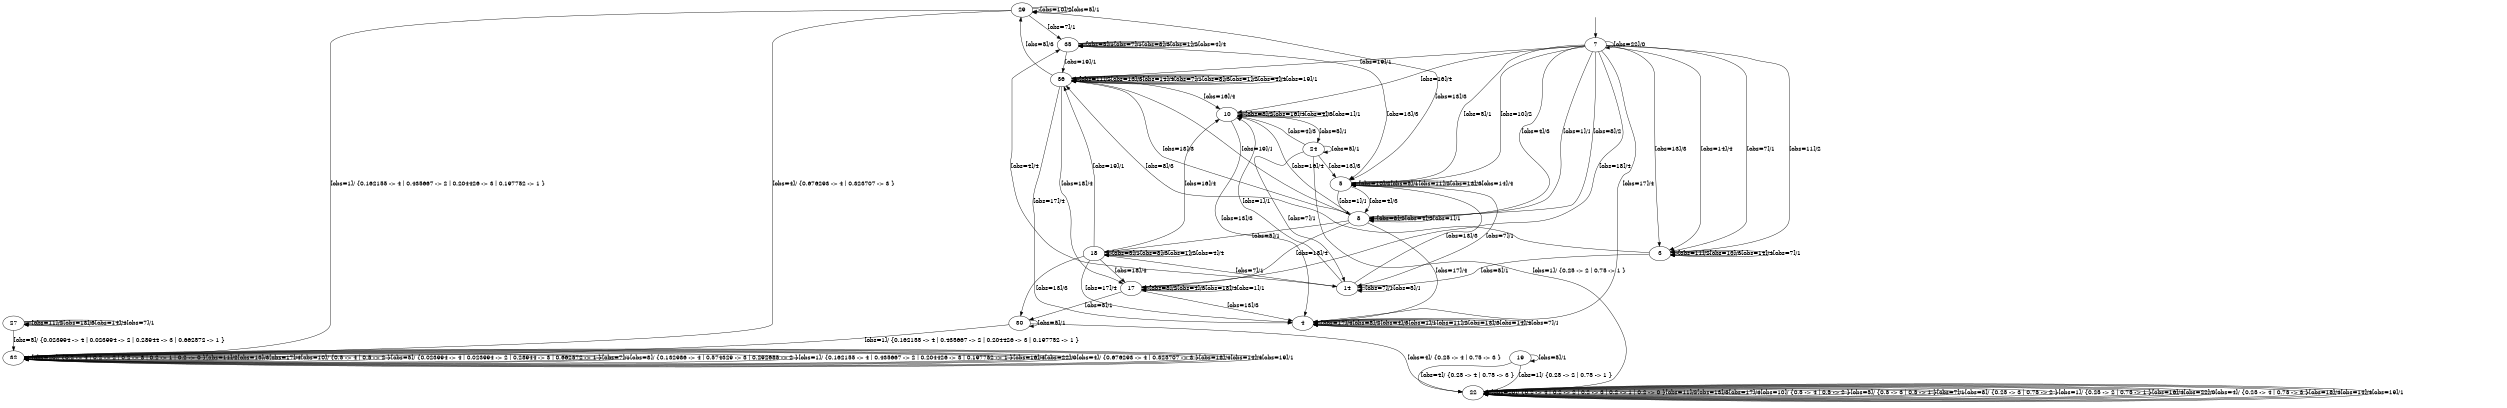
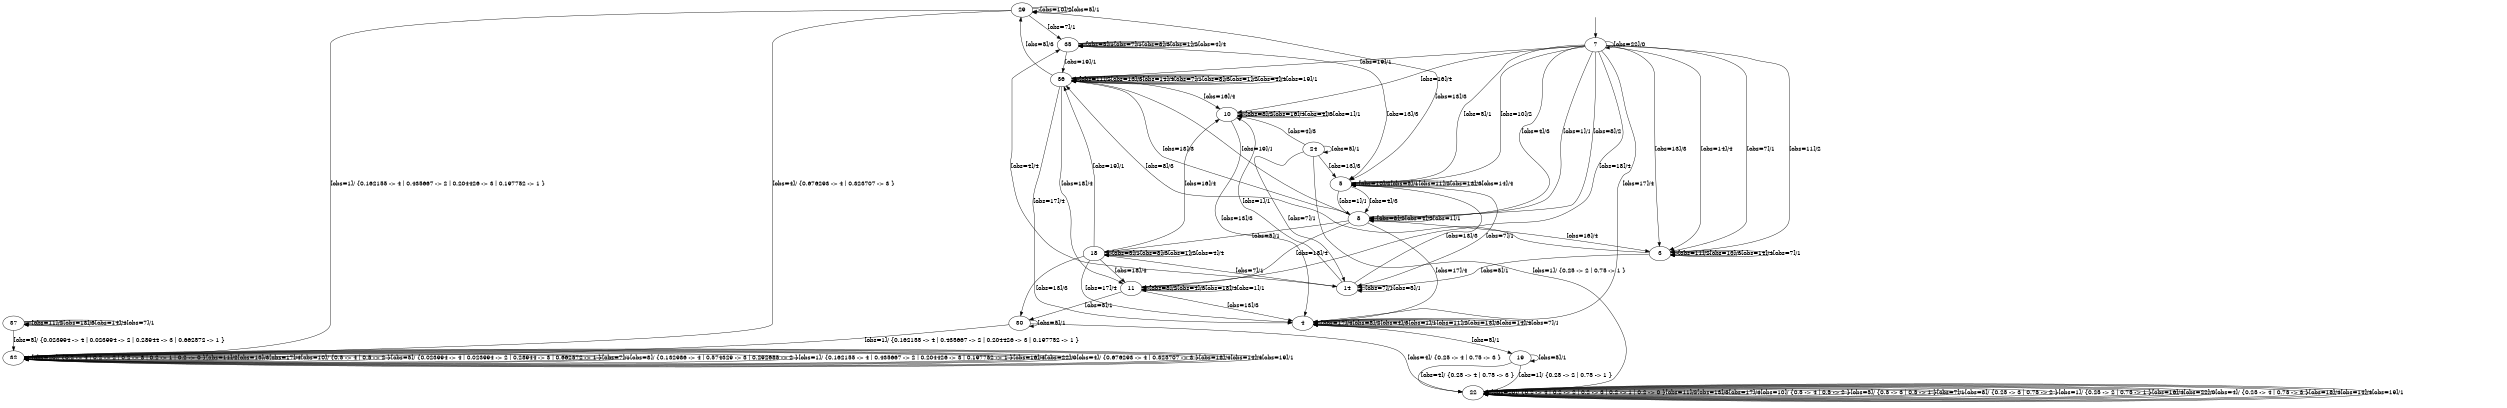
  digraph {
    fontname="DejaVu Serif"
    node [fontname="DejaVu Serif"]
    edge [fontname="DejaVu Serif"]
-   37 [label=27]
+   37
    32
    36
    29
-   11 [label=17]
+   11
    10
    4
    35
    5
    30
    24
    19
    8
    14
    22
    18
    3
    n18 [label=7]
    __init [style=invis width=0]
    37 -> 37 [label="[obs=11]/2"]
    37 -> 37 [label="[obs=13]/3"]
    37 -> 37 [label="[obs=14]/4"]
    37 -> 37 [label="[obs=7]/1"]
    37 -> 32 [label="[obs=5]/ {0.023994 -> 4 | 0.023994 -> 2 | 0.28944 -> 3 | 0.662572 -> 1 }"]
    32 -> 32 [label="[obs=20]/ {0.2 -> 4 | 0.2 -> 2 | 0.2 -> 3 | 0.2 -> 1 | 0.2 -> 0 }"]
    32 -> 32 [label="[obs=11]/2"]
    32 -> 32 [label="[obs=13]/3"]
    32 -> 32 [label="[obs=17]/4"]
    32 -> 32 [label="[obs=10]/ {0.5 -> 4 | 0.5 -> 2 }"]
    32 -> 32 [label="[obs=5]/ {0.023994 -> 4 | 0.023994 -> 2 | 0.28944 -> 3 | 0.662572 -> 1 }"]
    32 -> 32 [label="[obs=7]/1"]
    32 -> 32 [label="[obs=8]/ {0.132986 -> 4 | 0.574329 -> 3 | 0.292685 -> 2 }"]
    32 -> 32 [label="[obs=1]/ {0.162155 -> 4 | 0.435667 -> 2 | 0.204426 -> 3 | 0.197752 -> 1 }"]
    32 -> 32 [label="[obs=16]/4"]
    32 -> 32 [label="[obs=22]/0"]
    32 -> 32 [label="[obs=4]/ {0.676293 -> 4 | 0.323707 -> 3 }"]
    32 -> 32 [label="[obs=18]/4"]
    32 -> 32 [label="[obs=14]/4"]
    32 -> 32 [label="[obs=19]/1"]
    36 -> 36 [label="[obs=11]/2"]
    36 -> 36 [label="[obs=13]/3"]
    36 -> 36 [label="[obs=14]/4"]
    36 -> 36 [label="[obs=7]/1"]
    36 -> 36 [label="[obs=8]/3"]
    36 -> 36 [label="[obs=1]/2"]
    36 -> 36 [label="[obs=4]/4"]
    36 -> 36 [label="[obs=19]/1"]
    36 -> 29 [label="[obs=5]/3"]
    36 -> 11 [label="[obs=18]/4"]
    36 -> 10 [label="[obs=16]/4"]
    36 -> 4 [label="[obs=17]/4"]
    29 -> 32 [label="[obs=1]/ {0.162155 -> 4 | 0.435667 -> 2 | 0.204426 -> 3 | 0.197752 -> 1 }"]
    29 -> 32 [label="[obs=4]/ {0.676293 -> 4 | 0.323707 -> 3 }"]
    29 -> 29 [label="[obs=10]/2"]
    29 -> 29 [label="[obs=5]/1"]
    29 -> 35 [label="[obs=7]/1"]
    29 -> 5 [label="[obs=13]/3"]
    11 -> 11 [label="[obs=8]/2"]
    11 -> 11 [label="[obs=4]/3"]
    11 -> 11 [label="[obs=18]/4"]
    11 -> 11 [label="[obs=1]/1"]
    11 -> 4 [label="[obs=13]/3"]
    11 -> 30 [label="[obs=5]/1"]
    10 -> 10 [label="[obs=8]/2"]
    10 -> 10 [label="[obs=16]/4"]
    10 -> 10 [label="[obs=4]/3"]
    10 -> 10 [label="[obs=1]/1"]
    10 -> 4 [label="[obs=13]/3"]
-   10 -> 24 [label="[obs=5]/1"]
    4 -> 4 [label="[obs=17]/4"]
    4 -> 4 [label="[obs=8]/2"]
    4 -> 4 [label="[obs=4]/3"]
    4 -> 4 [label="[obs=1]/1"]
    4 -> 4 [label="[obs=11]/2"]
    4 -> 4 [label="[obs=13]/3"]
    4 -> 4 [label="[obs=14]/4"]
    4 -> 4 [label="[obs=7]/1"]
+   4 -> 19 [label="[obs=5]/1"]
    35 -> 36 [label="[obs=19]/1"]
    35 -> 35 [label="[obs=5]/1"]
    35 -> 35 [label="[obs=7]/1"]
    35 -> 35 [label="[obs=8]/3"]
    35 -> 35 [label="[obs=1]/2"]
    35 -> 35 [label="[obs=4]/4"]
    35 -> 5 [label="[obs=13]/3"]
    5 -> 5 [label="[obs=10]/2"]
    5 -> 5 [label="[obs=5]/1"]
    5 -> 5 [label="[obs=11]/2"]
    5 -> 5 [label="[obs=13]/3"]
    5 -> 5 [label="[obs=14]/4"]
    5 -> 8 [label="[obs=4]/3"]
    5 -> 8 [label="[obs=1]/1"]
    5 -> 14 [label="[obs=7]/1"]
    30 -> 32 [label="[obs=1]/ {0.162155 -> 4 | 0.435667 -> 2 | 0.204426 -> 3 | 0.197752 -> 1 }"]
    30 -> 30 [label="[obs=5]/1"]
    30 -> 22 [label="[obs=4]/ {0.25 -> 4 | 0.75 -> 3 }"]
    24 -> 10 [label="[obs=4]/3"]
    24 -> 5 [label="[obs=13]/3"]
    24 -> 24 [label="[obs=5]/1"]
    24 -> 14 [label="[obs=7]/1"]
    24 -> 22 [label="[obs=1]/ {0.25 -> 2 | 0.75 -> 1 }"]
    19 -> 19 [label="[obs=5]/1"]
    19 -> 22 [label="[obs=1]/ {0.25 -> 2 | 0.75 -> 1 }"]
    19 -> 22 [label="[obs=4]/ {0.25 -> 4 | 0.75 -> 3 }"]
    8 -> 36 [label="[obs=13]/3"]
    8 -> 36 [label="[obs=19]/1"]
    8 -> 11 [label="[obs=18]/4"]
-   8 -> 10 [label="[obs=16]/4"]
+   8 -> 3 [label="[obs=16]/4"]
    8 -> 4 [label="[obs=17]/4"]
    8 -> 8 [label="[obs=8]/2"]
    8 -> 8 [label="[obs=4]/3"]
    8 -> 8 [label="[obs=1]/1"]
    8 -> 18 [label="[obs=5]/1"]
    14 -> 10 [label="[obs=1]/1"]
    14 -> 35 [label="[obs=4]/4"]
    14 -> 5 [label="[obs=13]/3"]
    14 -> 14 [label="[obs=7]/1"]
    14 -> 14 [label="[obs=5]/1"]
    22 -> 22 [label="[obs=20]/ {0.2 -> 4 | 0.2 -> 2 | 0.2 -> 3 | 0.2 -> 1 | 0.2 -> 0 }"]
    22 -> 22 [label="[obs=11]/2"]
    22 -> 22 [label="[obs=13]/3"]
    22 -> 22 [label="[obs=17]/4"]
    22 -> 22 [label="[obs=10]/ {0.5 -> 4 | 0.5 -> 2 }"]
    22 -> 22 [label="[obs=5]/ {0.5 -> 3 | 0.5 -> 1 }"]
    22 -> 22 [label="[obs=7]/1"]
    22 -> 22 [label="[obs=8]/ {0.25 -> 3 | 0.75 -> 2 }"]
    22 -> 22 [label="[obs=1]/ {0.25 -> 2 | 0.75 -> 1 }"]
    22 -> 22 [label="[obs=16]/4"]
    22 -> 22 [label="[obs=22]/0"]
    22 -> 22 [label="[obs=4]/ {0.25 -> 4 | 0.75 -> 3 }"]
    22 -> 22 [label="[obs=18]/4"]
    22 -> 22 [label="[obs=14]/4"]
    22 -> 22 [label="[obs=19]/1"]
    18 -> 36 [label="[obs=19]/1"]
    18 -> 11 [label="[obs=18]/4"]
    18 -> 10 [label="[obs=16]/4"]
    18 -> 4 [label="[obs=17]/4"]
    18 -> 30 [label="[obs=13]/3"]
    18 -> 14 [label="[obs=7]/1"]
    18 -> 18 [label="[obs=5]/1"]
    18 -> 18 [label="[obs=8]/3"]
    18 -> 18 [label="[obs=1]/2"]
    18 -> 18 [label="[obs=4]/4"]
    3 -> 36 [label="[obs=8]/3"]
    3 -> 14 [label="[obs=5]/1"]
    3 -> 3 [label="[obs=11]/2"]
    3 -> 3 [label="[obs=13]/3"]
    3 -> 3 [label="[obs=14]/4"]
    3 -> 3 [label="[obs=7]/1"]
    n18 -> 36 [label="[obs=19]/1"]
    n18 -> 11 [label="[obs=18]/4"]
    n18 -> 10 [label="[obs=16]/4"]
    n18 -> 4 [label="[obs=17]/4"]
    n18 -> 5 [label="[obs=10]/2"]
    n18 -> 5 [label="[obs=5]/1"]
    n18 -> 8 [label="[obs=8]/2"]
    n18 -> 8 [label="[obs=4]/3"]
    n18 -> 8 [label="[obs=1]/1"]
    n18 -> 3 [label="[obs=11]/2"]
    n18 -> 3 [label="[obs=13]/3"]
    n18 -> 3 [label="[obs=14]/4"]
    n18 -> 3 [label="[obs=7]/1"]
    n18 -> n18 [label="[obs=22]/0"]
    __init -> n18
  }
